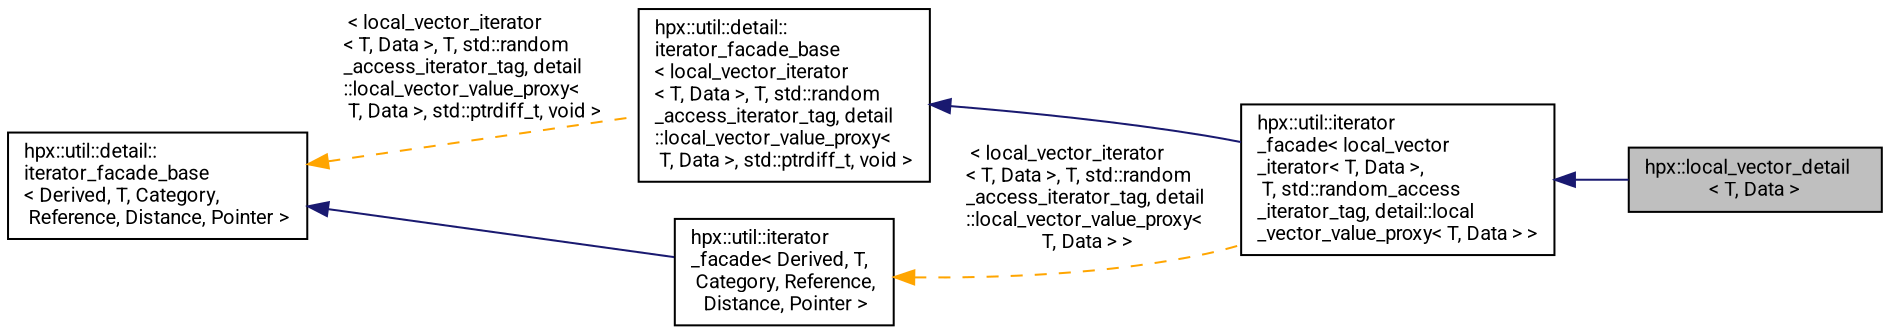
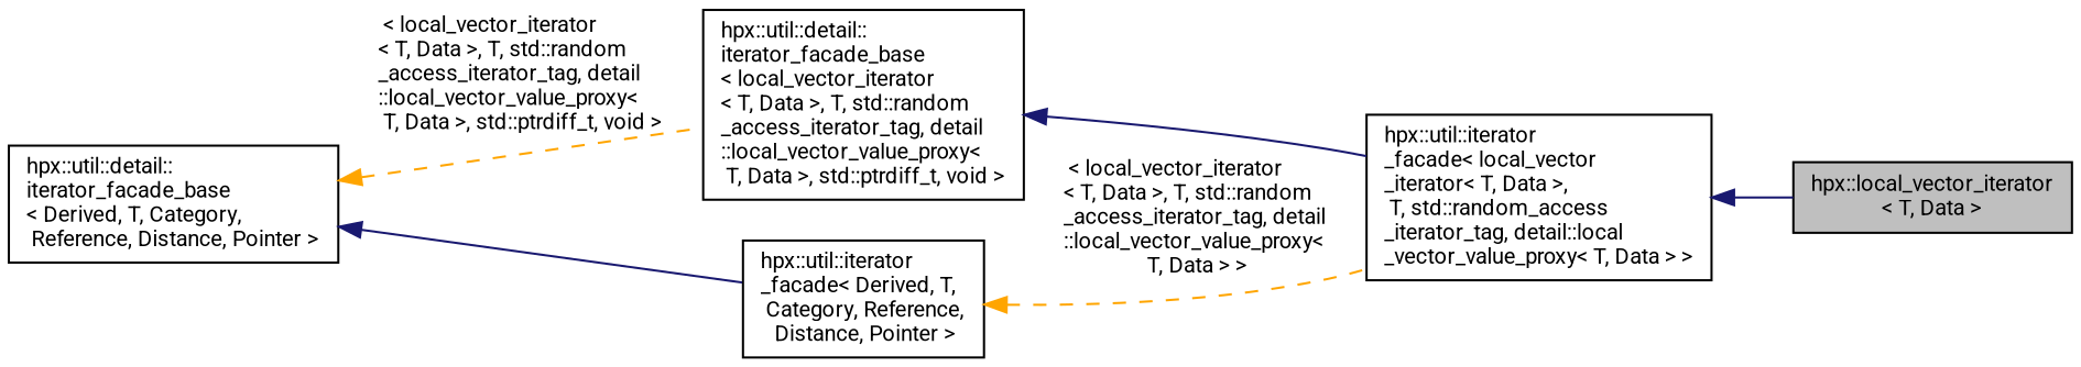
  digraph {
    rankdir=LR
    fontname=Roboto
    node [color=black fillcolor=white fontname=Roboto fontsize=10 shape=record style=filled]
    edge [color=midnightblue dir=back fontname=Roboto fontsize=10 labelfontname=Helvetica labelfontsize=10 style=solid]
-   n1 [fillcolor=grey75 fontcolor=black height=0.2 label="hpx::local_vector_detail\l\< T, Data \>" width=0.4]
+   n1 [fillcolor=grey75 fontcolor=black height=0.2 label="hpx::local_vector_iterator\l\< T, Data \>" width=0.4]
    n2 [height=0.2 label="hpx::util::iterator\l_facade\< local_vector\l_iterator\< T, Data \>,\l T, std::random_access\l_iterator_tag, detail::local\l_vector_value_proxy\< T, Data \> \>" width=0.4]
    n3 [height=0.2 label="hpx::util::detail::\literator_facade_base\l\< local_vector_iterator\l\< T, Data \>, T, std::random\l_access_iterator_tag, detail\l::local_vector_value_proxy\<\l T, Data \>, std::ptrdiff_t, void \>" width=0.4]
    n4 [height=0.2 label="hpx::util::detail::\literator_facade_base\l\< Derived, T, Category,\l Reference, Distance, Pointer \>" width=0.4]
    n5 [height=0.2 label="hpx::util::iterator\l_facade\< Derived, T,\l Category, Reference,\l Distance, Pointer \>" width=0.4]
    n2 -> n1
    n3 -> n2
    n4 -> n3 [color=orange label=" \< local_vector_iterator\l\< T, Data \>, T, std::random\l_access_iterator_tag, detail\l::local_vector_value_proxy\<\l T, Data \>, std::ptrdiff_t, void \>" style=dashed]
    n4 -> n5
    n5 -> n2 [color=orange label=" \< local_vector_iterator\l\< T, Data \>, T, std::random\l_access_iterator_tag, detail\l::local_vector_value_proxy\<\l T, Data \> \>" style=dashed]
  }
